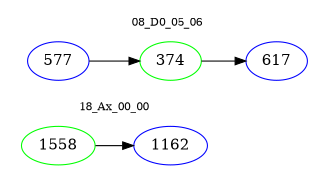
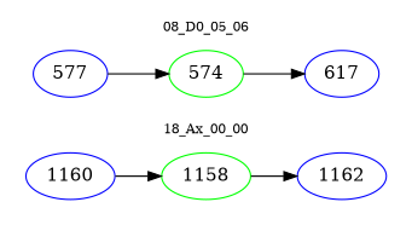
  digraph {
    rankdir=LR
    node [color=blue]
    edge [color=black]
-   n2 [color=green label=1558]
+   n1 [label=1160]
+   n2 [color=green label=1158]
    n3 [label=1162]
    n4 [label=577]
-   n5 [color=green label=374]
+   n5 [color=green label=574]
    n6 [label=617]
    subgraph cluster_1 {
      color=white
      fontsize=10
      label="18_Ax_00_00"
+     n1
      n2
      n3
    }
    subgraph cluster_2 {
      color=white
      fontsize=10
      label="08_D0_05_06"
      n4
      n5
      n6
    }
+   n1 -> n2
    n2 -> n3
    n4 -> n5
    n5 -> n6
  }
